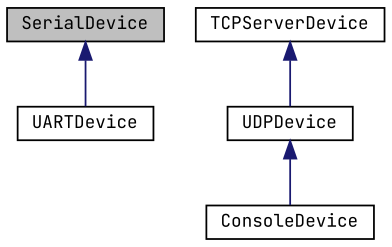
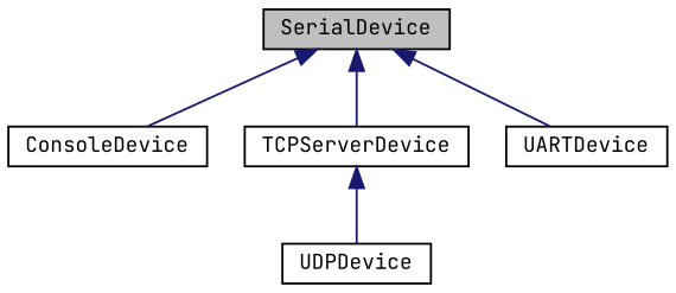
  digraph {
    fontname="JetBrains Mono"
    node [color=black fillcolor=white fontname="JetBrains Mono" fontsize=10 shape=record style=filled]
    edge [color=midnightblue dir=back fontname="JetBrains Mono" fontsize=10 labelfontname=Helvetica labelfontsize=10 style=solid]
    n1 [fillcolor=grey75 fontcolor=black height=0.2 label=SerialDevice width=0.4]
    n2 [height=0.2 label=ConsoleDevice width=0.4]
    n3 [height=0.2 label=TCPServerDevice width=0.4]
    n4 [height=0.2 label=UARTDevice width=0.4]
    n5 [height=0.2 label=UDPDevice width=0.4]
-   n5 -> n2
+   n1 -> n2
+   n1 -> n3
    n1 -> n4
    n3 -> n5
  }
